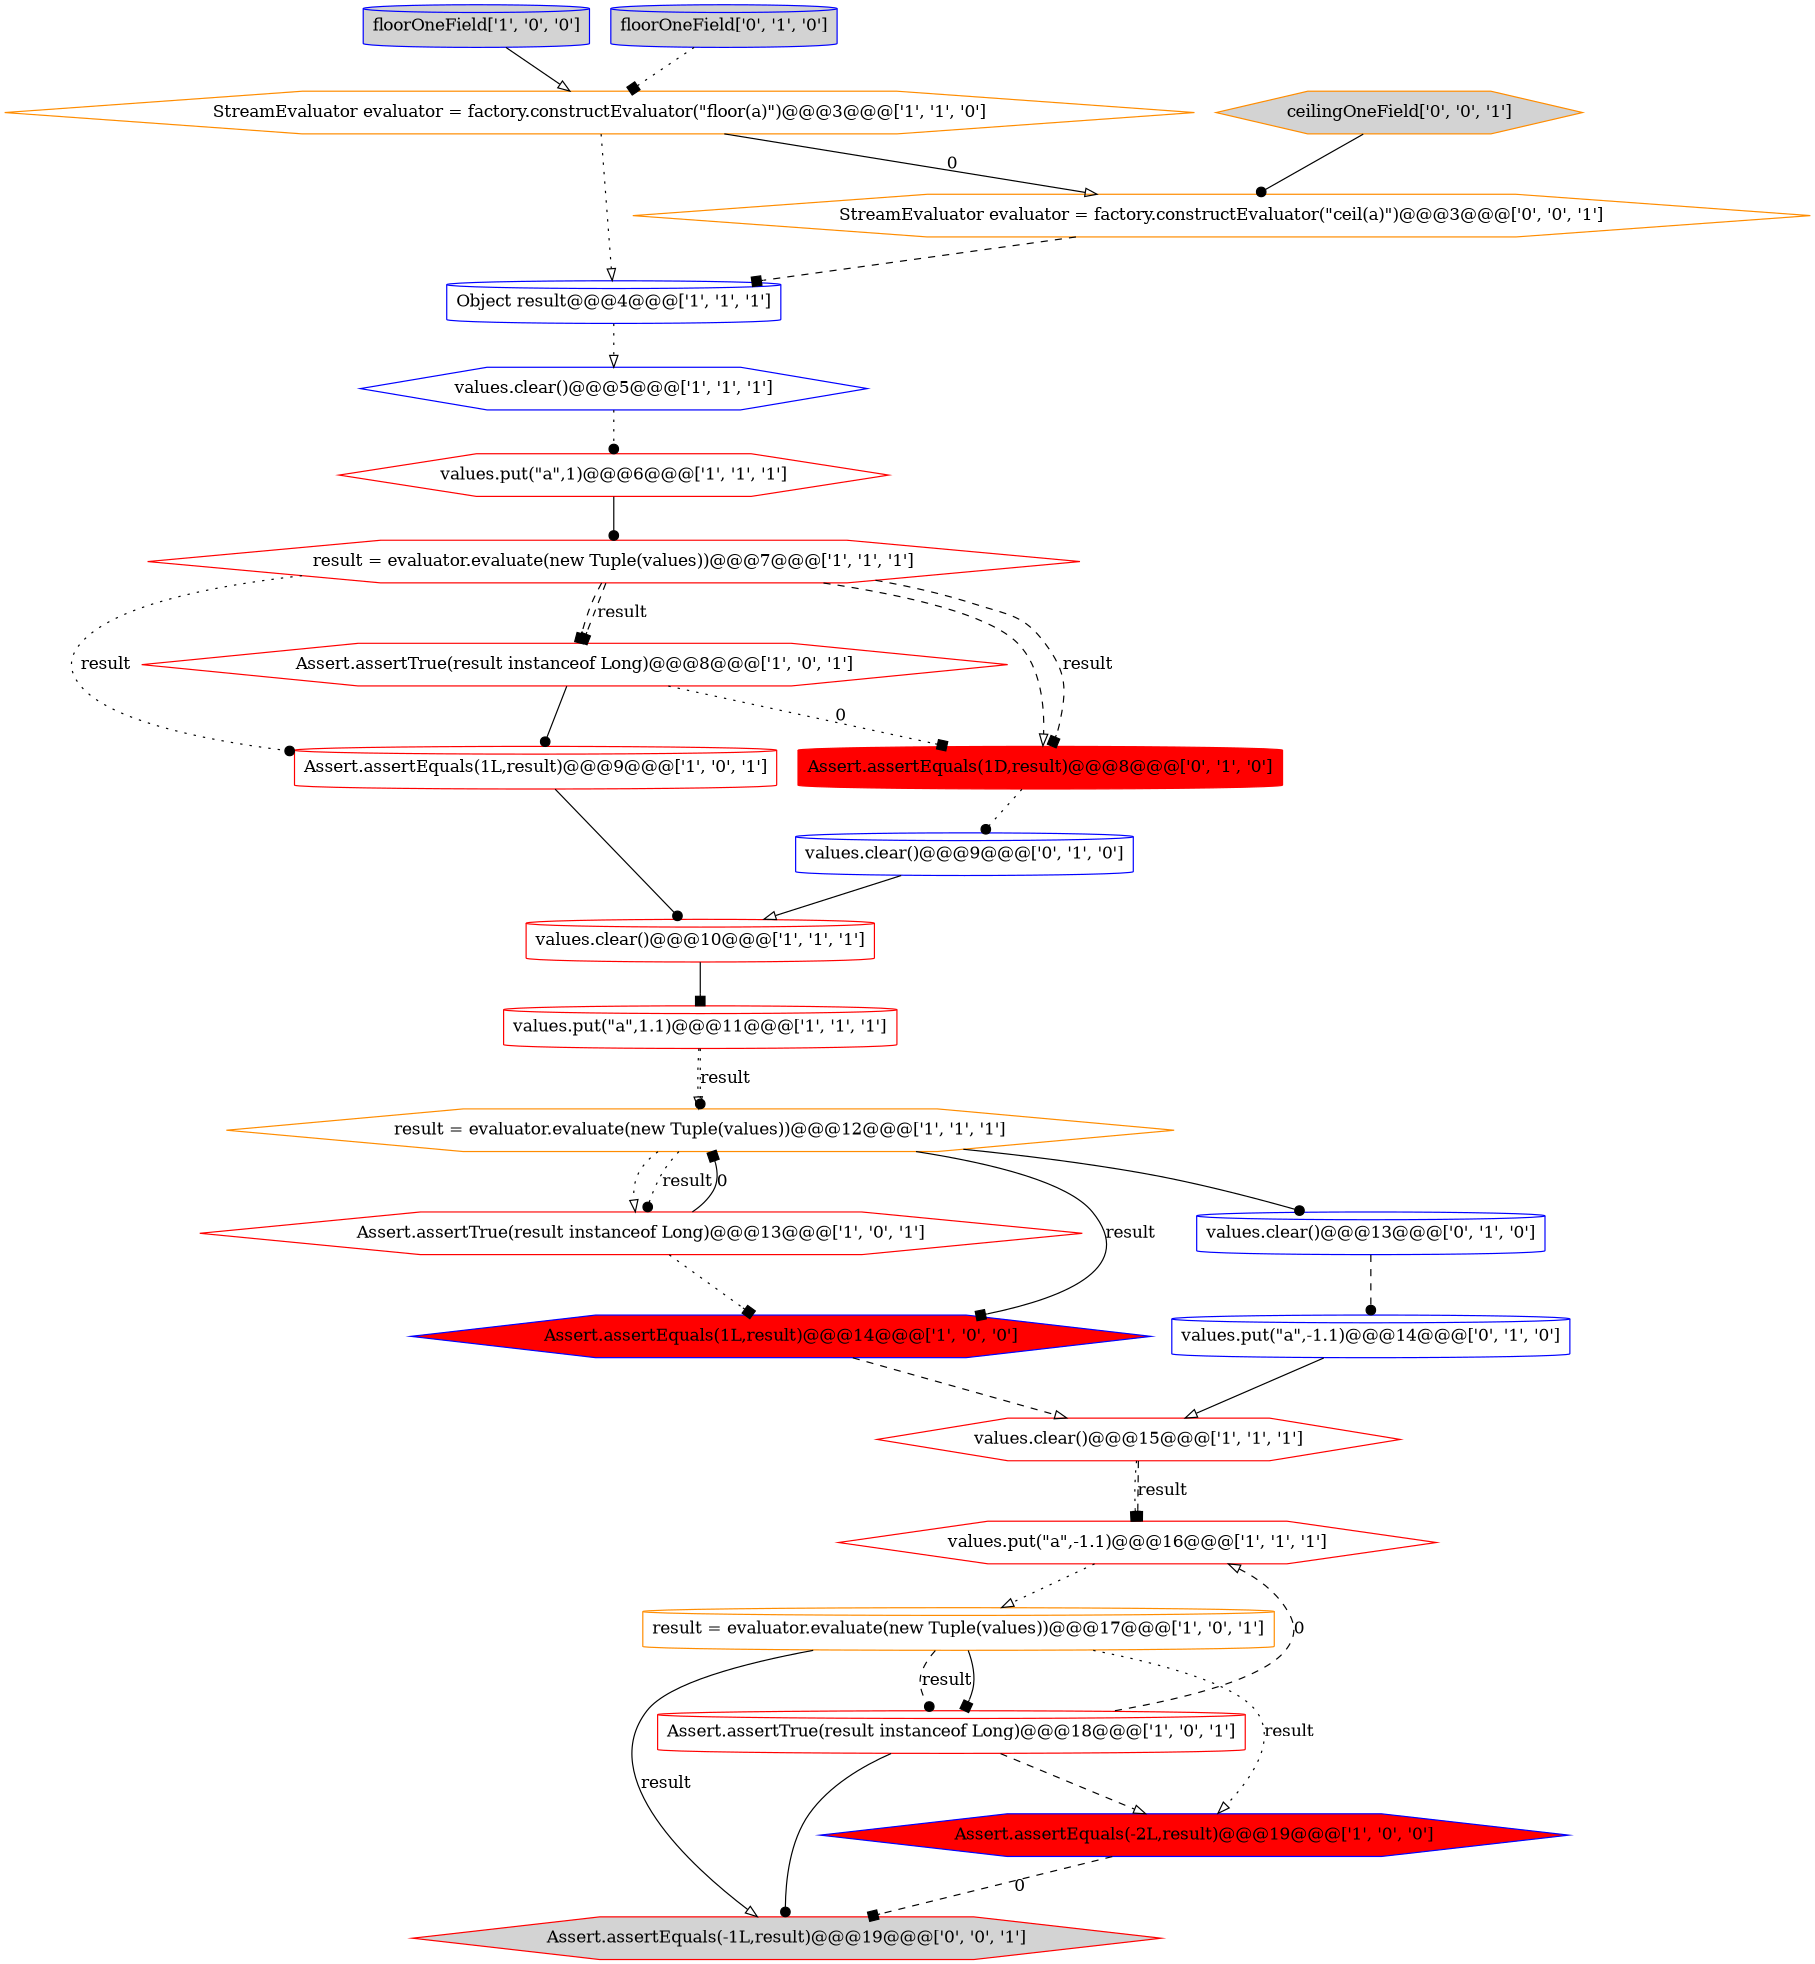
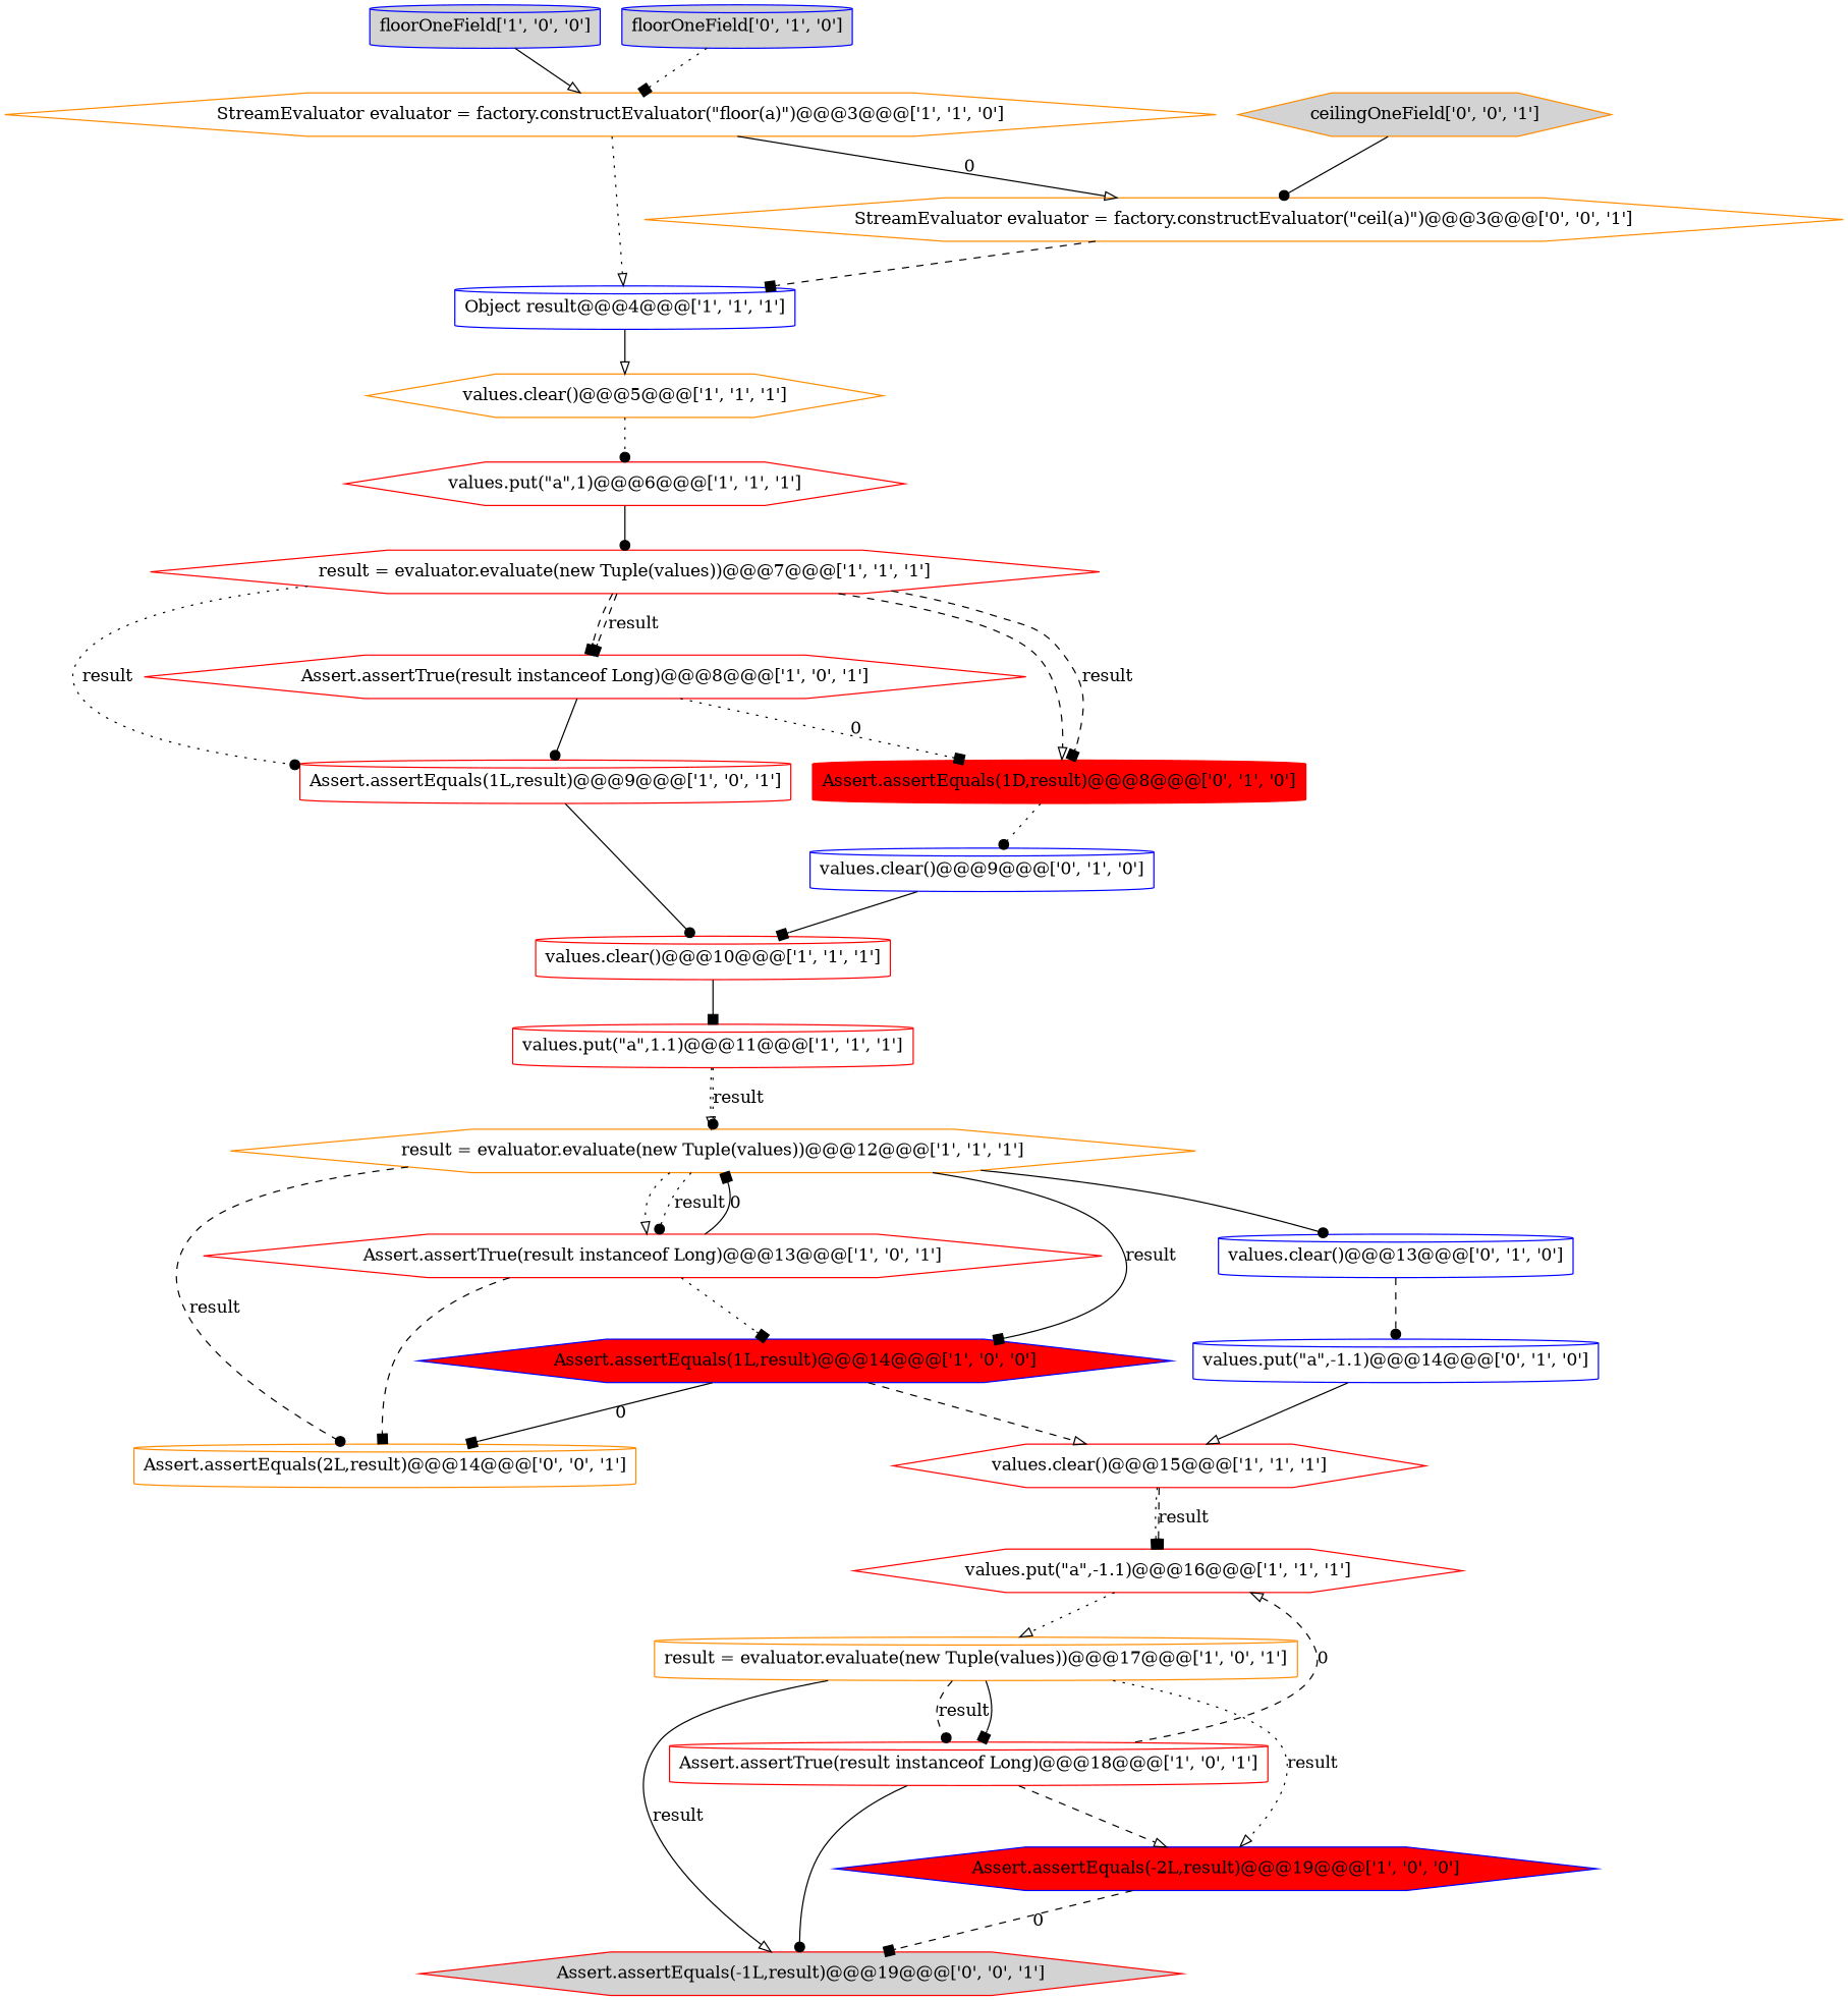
  digraph {
    node [color=red fillcolor=white shape=hexagon style=filled]
    edge [arrowhead=box style=solid]
    n1 [label="Assert.assertTrue(result instanceof Long)@@@8@@@['1', '0', '1']"]
    n2 [fillcolor=red label="Assert.assertEquals(1D,result)@@@8@@@['0', '1', '0']" shape=cylinder]
    n3 [label="Assert.assertEquals(1L,result)@@@9@@@['1', '0', '1']" shape=cylinder]
    n4 [color=blue label="values.clear()@@@9@@@['0', '1', '0']" shape=cylinder]
    n5 [label="values.clear()@@@10@@@['1', '1', '1']" shape=cylinder]
    n6 [fillcolor=lightgray label="Assert.assertEquals(-1L,result)@@@19@@@['0', '0', '1']"]
+   n7 [color=darkorange label="Assert.assertEquals(2L,result)@@@14@@@['0', '0', '1']" shape=cylinder]
    n8 [label="values.clear()@@@15@@@['1', '1', '1']"]
    n9 [label="values.put(\"a\",-1.1)@@@16@@@['1', '1', '1']"]
    n10 [label="values.put(\"a\",1.1)@@@11@@@['1', '1', '1']" shape=cylinder]
    n11 [color=blue label="Object result@@@4@@@['1', '1', '1']" shape=cylinder]
-   n12 [color=blue label="values.clear()@@@5@@@['1', '1', '1']"]
+   n12 [color=darkorange label="values.clear()@@@5@@@['1', '1', '1']"]
    n13 [label="values.put(\"a\",1)@@@6@@@['1', '1', '1']"]
    n14 [color=blue label="values.clear()@@@13@@@['0', '1', '0']" shape=cylinder]
    n15 [color=blue label="values.put(\"a\",-1.1)@@@14@@@['0', '1', '0']" shape=cylinder]
    n16 [color=darkorange label="result = evaluator.evaluate(new Tuple(values))@@@12@@@['1', '1', '1']"]
    n17 [label="Assert.assertTrue(result instanceof Long)@@@13@@@['1', '0', '1']"]
    n18 [color=blue fillcolor=red label="Assert.assertEquals(1L,result)@@@14@@@['1', '0', '0']"]
    n19 [color=darkorange label="result = evaluator.evaluate(new Tuple(values))@@@17@@@['1', '0', '1']" shape=cylinder]
    n20 [color=blue fillcolor=red label="Assert.assertEquals(-2L,result)@@@19@@@['1', '0', '0']"]
    n21 [label="Assert.assertTrue(result instanceof Long)@@@18@@@['1', '0', '1']" shape=cylinder]
    n22 [label="result = evaluator.evaluate(new Tuple(values))@@@7@@@['1', '1', '1']"]
    n23 [color=blue fillcolor=lightgray label="floorOneField['1', '0', '0']" shape=cylinder]
    n24 [color=darkorange label="StreamEvaluator evaluator = factory.constructEvaluator(\"floor(a)\")@@@3@@@['1', '1', '0']"]
    n25 [color=darkorange label="StreamEvaluator evaluator = factory.constructEvaluator(\"ceil(a)\")@@@3@@@['0', '0', '1']"]
    n26 [color=darkorange fillcolor=lightgray label="ceilingOneField['0', '0', '1']"]
    n27 [color=blue fillcolor=lightgray label="floorOneField['0', '1', '0']" shape=cylinder]
    n1 -> n2 [label=0 style=dotted]
    n1 -> n3 [arrowhead=dot]
    n2 -> n4 [arrowhead=dot style=dotted]
    n3 -> n5 [arrowhead=dot]
-   n4 -> n5 [arrowhead=onormal]
+   n4 -> n5
    n5 -> n10
    n8 -> n9 [style=dotted]
    n8 -> n9 [label=result style=dashed]
    n9 -> n19 [arrowhead=onormal style=dotted]
    n10 -> n16 [arrowhead=onormal style=dotted]
    n10 -> n16 [arrowhead=dot label=result style=dotted]
-   n11 -> n12 [arrowhead=onormal style=dotted]
+   n11 -> n12 [arrowhead=onormal]
    n12 -> n13 [arrowhead=dot style=dotted]
    n13 -> n22 [arrowhead=dot]
    n14 -> n15 [arrowhead=dot style=dashed]
    n15 -> n8 [arrowhead=onormal]
+   n16 -> n7 [arrowhead=dot label=result style=dashed]
    n16 -> n14 [arrowhead=dot]
    n16 -> n17 [arrowhead=onormal style=dotted]
    n16 -> n17 [arrowhead=dot label=result style=dotted]
    n16 -> n18 [label=result]
+   n17 -> n7 [style=dashed]
    n17 -> n16 [label=0]
    n17 -> n18 [style=dotted]
+   n18 -> n7 [label=0]
    n18 -> n8 [arrowhead=onormal style=dashed]
    n19 -> n6 [arrowhead=onormal label=result]
    n19 -> n20 [arrowhead=onormal label=result style=dotted]
    n19 -> n21 [arrowhead=dot label=result style=dashed]
    n19 -> n21
    n20 -> n6 [label=0 style=dashed]
    n21 -> n6 [arrowhead=dot]
    n21 -> n9 [arrowhead=onormal label=0 style=dashed]
    n21 -> n20 [arrowhead=onormal style=dashed]
    n22 -> n1 [style=dashed]
    n22 -> n1 [label=result style=dashed]
    n22 -> n2 [arrowhead=onormal style=dashed]
    n22 -> n2 [label=result style=dashed]
    n22 -> n3 [arrowhead=dot label=result style=dotted]
    n23 -> n24 [arrowhead=onormal]
    n24 -> n11 [arrowhead=onormal style=dotted]
    n24 -> n25 [arrowhead=onormal label=0]
    n25 -> n11 [style=dashed]
    n26 -> n25 [arrowhead=dot]
    n27 -> n24 [style=dotted]
  }
